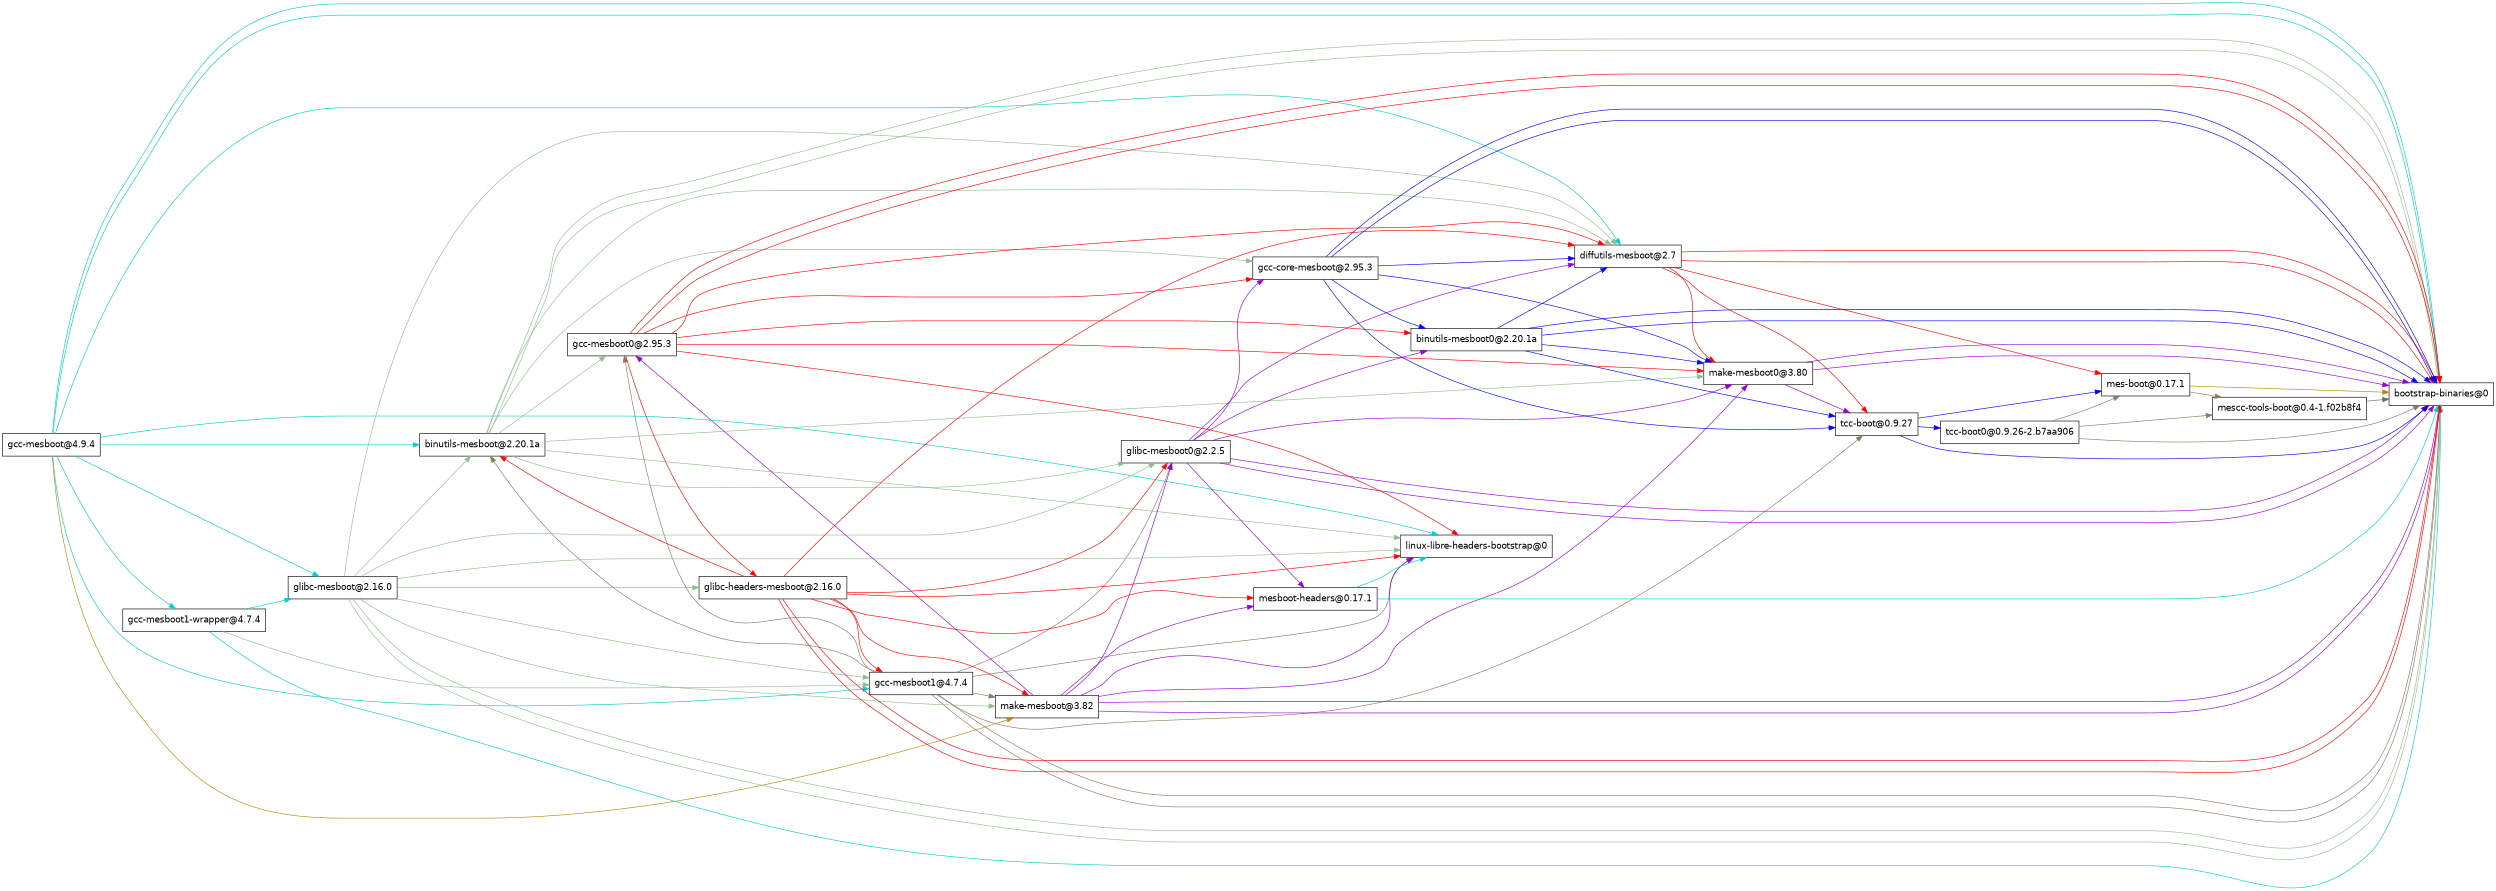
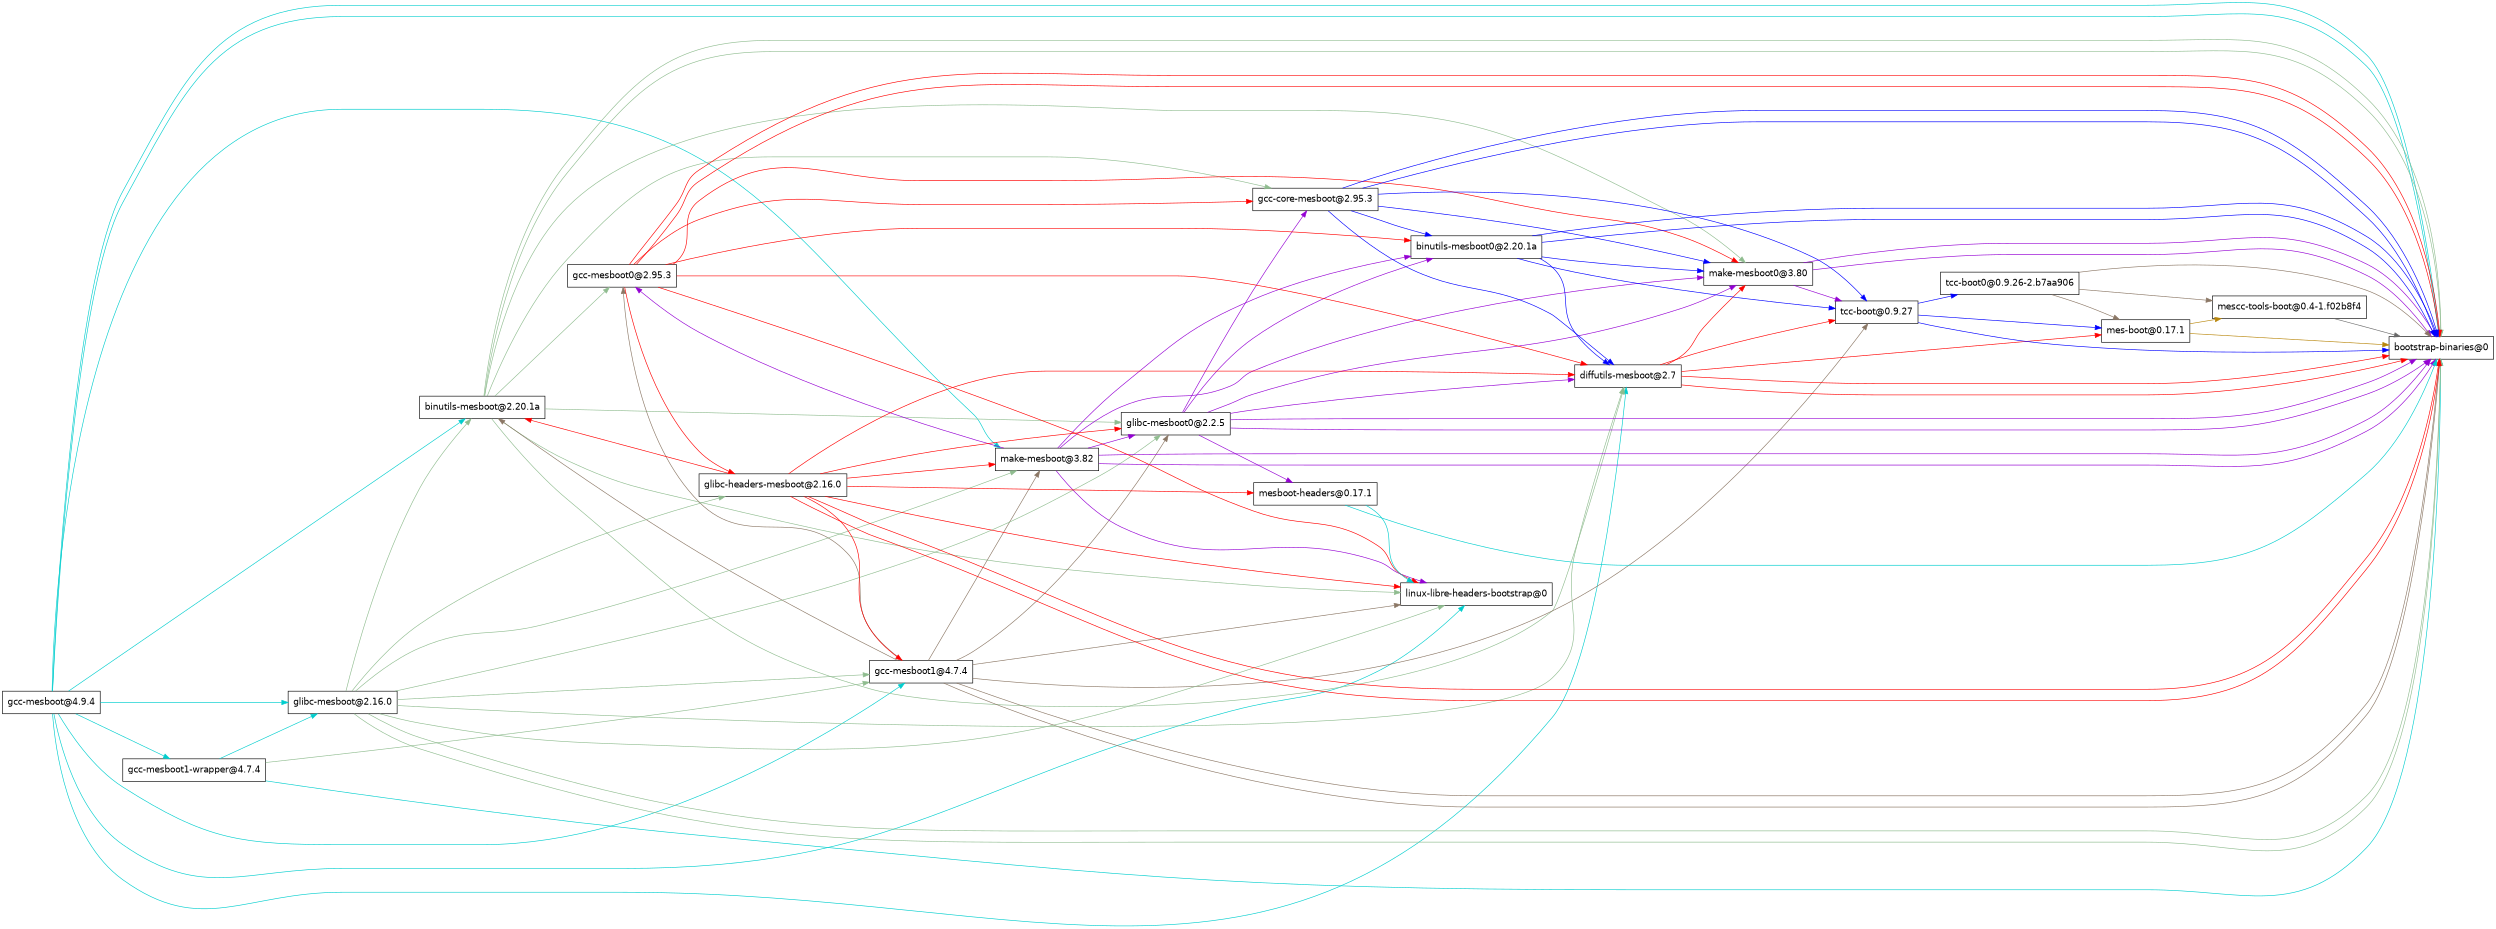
  digraph {
    fontname="DejaVu Sans"
    rankdir=LR
    node [fontname="DejaVu Sans" shape=box]
    edge [color=red fontname="DejaVu Sans"]
    n1 [label="gcc-mesboot@4.9.4"]
    n2 [label="binutils-mesboot@2.20.1a"]
    n3 [label="gcc-mesboot1-wrapper@4.7.4"]
    n4 [label="gcc-mesboot1@4.7.4"]
    n5 [label="glibc-mesboot@2.16.0"]
    n6 [label="bootstrap-binaries@0"]
    n7 [label="diffutils-mesboot@2.7"]
    n8 [label="linux-libre-headers-bootstrap@0"]
    n9 [label="make-mesboot@3.82"]
    n10 [label="glibc-mesboot0@2.2.5"]
    n11 [label="gcc-mesboot0@2.95.3"]
    n12 [label="make-mesboot0@3.80"]
    n13 [label="gcc-core-mesboot@2.95.3"]
    n14 [label="tcc-boot@0.9.27"]
    n15 [label="glibc-headers-mesboot@2.16.0"]
    n16 [label="mes-boot@0.17.1"]
    n17 [label="binutils-mesboot0@2.20.1a"]
    n18 [label="mesboot-headers@0.17.1"]
    n19 [label="tcc-boot0@0.9.26-2.b7aa906"]
    n20 [label="mescc-tools-boot@0.4-1.f02b8f4"]
    n1 -> n2 [color=cyan3]
    n1 -> n3 [color=cyan3]
    n1 -> n4 [color=cyan3]
    n1 -> n5 [color=cyan3]
    n1 -> n6 [color=cyan3]
    n1 -> n6 [color=cyan3]
    n1 -> n7 [color=cyan3]
    n1 -> n8 [color=cyan3]
-   n1 -> n9 [color=darkgoldenrod]
+   n1 -> n9 [color=cyan3]
    n2 -> n6 [color=darkseagreen]
    n2 -> n6 [color=darkseagreen]
    n2 -> n7 [color=darkseagreen]
    n2 -> n8 [color=darkseagreen]
    n2 -> n10 [color=darkseagreen]
    n2 -> n11 [color=darkseagreen]
    n2 -> n12 [color=darkseagreen]
    n2 -> n13 [color=darkseagreen]
    n3 -> n4 [color=darkseagreen]
    n3 -> n5 [color=cyan3]
    n3 -> n6 [color=cyan3]
    n4 -> n2 [color=peachpuff4]
    n4 -> n6 [color=peachpuff4]
    n4 -> n6 [color=peachpuff4]
    n4 -> n8 [color=peachpuff4]
    n4 -> n9 [color=peachpuff4]
    n4 -> n10 [color=peachpuff4]
    n4 -> n11 [color=peachpuff4]
    n4 -> n14 [color=peachpuff4]
    n5 -> n2 [color=darkseagreen]
    n5 -> n4 [color=darkseagreen]
    n5 -> n6 [color=darkseagreen]
    n5 -> n6 [color=darkseagreen]
    n5 -> n7 [color=darkseagreen]
    n5 -> n8 [color=darkseagreen]
    n5 -> n9 [color=darkseagreen]
    n5 -> n10 [color=darkseagreen]
    n5 -> n15 [color=darkseagreen]
    n7 -> n6
    n7 -> n6
    n7 -> n12
    n7 -> n14
    n7 -> n16
    n9 -> n6 [color=darkviolet]
    n9 -> n6 [color=darkviolet]
    n9 -> n8 [color=darkviolet]
    n9 -> n10 [color=darkviolet]
    n9 -> n11 [color=darkviolet]
    n9 -> n12 [color=darkviolet]
-   n9 -> n18 [color=darkviolet]
+   n9 -> n17 [color=darkviolet]
    n10 -> n6 [color=darkviolet]
    n10 -> n6 [color=darkviolet]
    n10 -> n7 [color=darkviolet]
    n10 -> n12 [color=darkviolet]
    n10 -> n13 [color=darkviolet]
    n10 -> n17 [color=darkviolet]
    n10 -> n18 [color=darkviolet]
    n11 -> n6
    n11 -> n6
    n11 -> n7
    n11 -> n8
    n11 -> n12
    n11 -> n13
    n11 -> n15
    n11 -> n17
    n12 -> n6 [color=darkviolet]
    n12 -> n6 [color=darkviolet]
    n12 -> n14 [color=darkviolet]
    n13 -> n6 [color=blue]
    n13 -> n6 [color=blue]
    n13 -> n7 [color=blue]
    n13 -> n12 [color=blue]
    n13 -> n14 [color=blue]
    n13 -> n17 [color=blue]
    n14 -> n6 [color=blue]
    n14 -> n16 [color=blue]
    n14 -> n19 [color=blue]
    n15 -> n2
    n15 -> n4
    n15 -> n6
    n15 -> n6
    n15 -> n7
    n15 -> n8
    n15 -> n9
    n15 -> n10
    n15 -> n18
    n16 -> n6 [color=darkgoldenrod]
-   n16 -> n20 [color=peachpuff4]
+   n16 -> n20 [color=darkgoldenrod]
    n17 -> n6 [color=blue]
    n17 -> n6 [color=blue]
    n17 -> n7 [color=blue]
    n17 -> n12 [color=blue]
    n17 -> n14 [color=blue]
    n18 -> n6 [color=cyan3]
    n18 -> n8 [color=cyan3]
    n19 -> n6 [color=peachpuff4]
    n19 -> n16 [color=peachpuff4]
    n19 -> n20 [color=peachpuff4]
    n20 -> n6 [color=dimgrey]
  }
